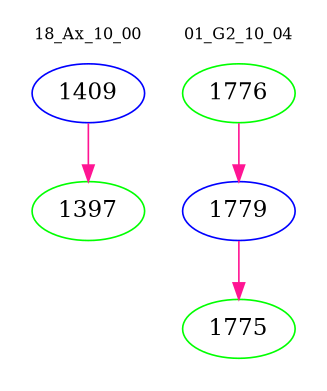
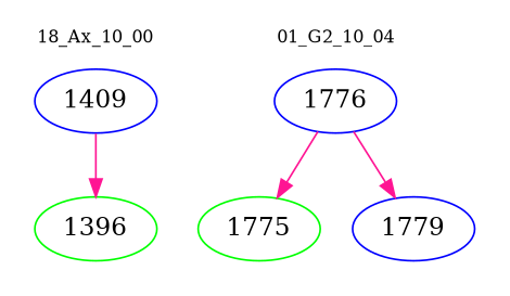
  digraph {
    node [color=blue]
    edge [color=deeppink]
    n1 [label=1409]
-   n2 [color=green label=1397]
-   n3 [color=green label=1776]
+   n2 [color=green label=1396]
+   n3 [label=1776]
    n4 [color=green label=1775]
    n5 [label=1779]
    subgraph cluster_1 {
      color=white
      fontsize=10
      label="18_Ax_10_00"
      n1
      n2
    }
    subgraph cluster_2 {
      color=white
      fontsize=10
      label="01_G2_10_04"
      n3
      n4
      n5
    }
    n1 -> n2
-   n5 -> n4
+   n3 -> n4
    n3 -> n5
  }
